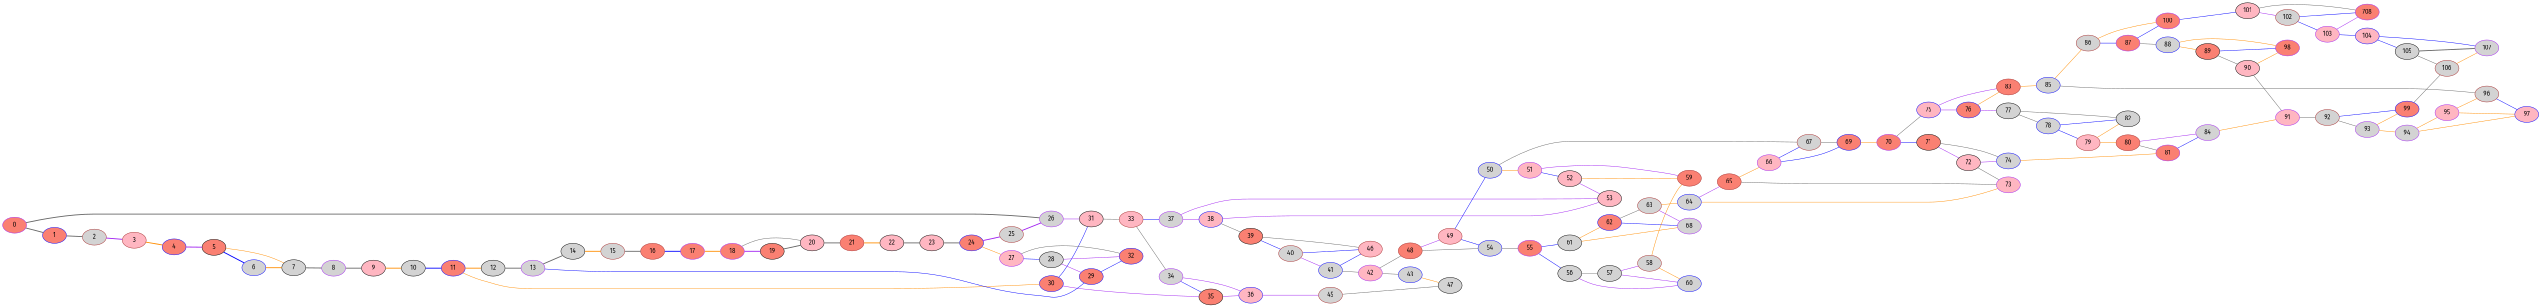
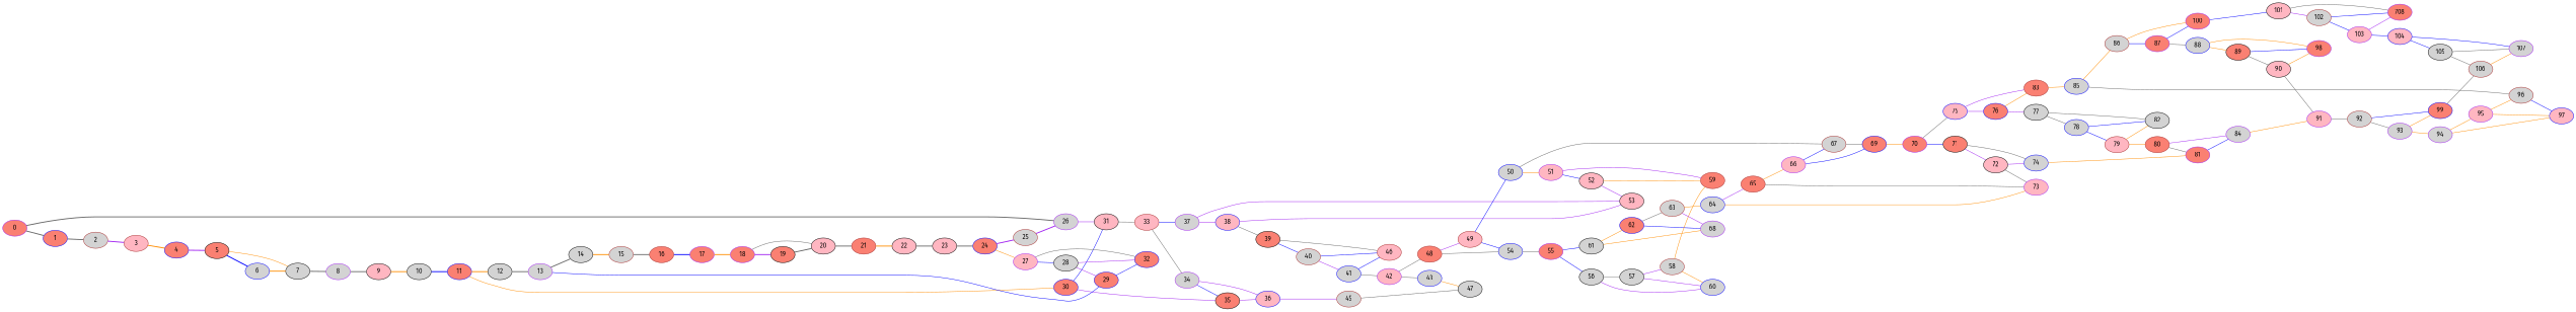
  graph {
    fontname="Fira Sans"
    rankdir=LR
    node [color=purple fillcolor=lightgrey fontname="Fira Sans" style=filled]
    edge [color=gray40 fontname="Fira Sans"]
    0 [fillcolor=salmon]
    1 [color=blue fillcolor=salmon]
    26
    2 [color=brown]
    31 [color=black fillcolor=lightpink]
    3 [color=brown fillcolor=lightpink]
    33 [color=brown fillcolor=lightpink]
    4 [color=blue fillcolor=salmon]
    5 [color=black fillcolor=salmon]
    6 [color=blue]
    7 [color=black]
    8
    9 [color=black fillcolor=lightpink]
    10 [color=black]
    11 [color=blue fillcolor=salmon]
    12 [color=black]
    30 [color=blue fillcolor=salmon]
    13
    35 [color=black fillcolor=salmon]
    14 [color=black]
    29 [color=blue fillcolor=salmon]
    36 [color=blue fillcolor=lightpink]
    15 [color=brown]
    32 [color=blue fillcolor=salmon]
    16 [color=brown fillcolor=salmon]
    17 [fillcolor=salmon]
    18 [fillcolor=salmon]
    19 [color=black fillcolor=salmon]
    20 [color=black fillcolor=lightpink]
    21 [color=brown fillcolor=salmon]
    22 [color=black fillcolor=lightpink]
    23 [color=black fillcolor=lightpink]
    24 [color=blue fillcolor=salmon]
    25 [color=brown]
    27 [fillcolor=lightpink]
    28 [color=black]
    34
    37
    45 [color=brown]
    38 [color=blue fillcolor=lightpink]
    53 [color=black fillcolor=lightpink]
    39 [color=black fillcolor=salmon]
    47 [color=black]
    40 [color=brown]
    46 [color=brown fillcolor=lightpink]
    41 [color=blue]
    42 [fillcolor=lightpink]
    43 [color=blue]
    48 [color=brown fillcolor=salmon]
    49 [color=brown fillcolor=lightpink]
    54 [color=blue]
    50 [color=blue]
    55 [fillcolor=salmon]
    51 [fillcolor=lightpink]
    67 [color=brown]
    56 [color=black]
    61 [color=black]
    52 [color=black fillcolor=lightpink]
    59 [color=brown fillcolor=salmon]
    69 [color=blue fillcolor=salmon]
    70 [fillcolor=salmon]
    57 [color=black]
    60 [color=blue]
    62 [color=blue fillcolor=salmon]
    68
    58 [color=brown]
    63 [color=brown]
    64 [color=blue]
    65 [color=brown fillcolor=salmon]
    73 [fillcolor=lightpink]
    66 [fillcolor=lightpink]
    71 [color=black fillcolor=salmon]
    75 [color=blue fillcolor=lightpink]
    72 [color=black fillcolor=lightpink]
    74 [color=blue]
    76 [color=blue fillcolor=salmon]
    83 [color=brown fillcolor=salmon]
    81 [fillcolor=salmon]
    77 [color=black]
    85 [color=blue]
    84
    91 [fillcolor=lightpink]
    78 [color=blue]
    82 [color=black]
    86 [color=brown]
    96 [color=brown]
    79 [color=brown fillcolor=lightpink]
    80 [color=brown fillcolor=salmon]
    92 [color=brown]
    87 [fillcolor=salmon]
    100 [fillcolor=salmon]
    97 [color=blue fillcolor=lightpink]
    93
    99 [color=blue fillcolor=salmon]
    88 [color=blue]
    101 [color=black fillcolor=lightpink]
    89 [color=black fillcolor=salmon]
    98 [fillcolor=salmon]
    102 [color=brown]
    n100 [fillcolor=salmon label=708]
    90 [color=black fillcolor=lightpink]
    94
    106 [color=brown]
    95 [fillcolor=lightpink]
    107
    103 [fillcolor=lightpink]
    104 [color=blue fillcolor=lightpink]
    105 [color=black]
    0 -- 1 [style=bold]
    0 -- 26 [style=bold]
    1 -- 2 [style=bold]
    26 -- 31 [color=purple]
    2 -- 3 [color=purple style=bold]
    31 -- 33
    3 -- 4 [color=darkorange style=bold]
    33 -- 34
    33 -- 37 [color=blue]
    4 -- 5 [color=purple style=bold]
    5 -- 6 [color=blue style=bold]
    5 -- 7 [color=darkorange]
    6 -- 7 [color=darkorange style=bold]
    7 -- 8 [style=bold]
    8 -- 9 [style=bold]
    9 -- 10 [color=darkorange style=bold]
    10 -- 11 [color=blue style=bold]
    11 -- 12 [color=darkorange style=bold]
    11 -- 30 [color=darkorange]
    12 -- 13 [style=bold]
    30 -- 31 [color=blue]
    30 -- 35 [color=purple]
    13 -- 14 [style=bold]
    13 -- 29 [color=blue]
    35 -- 36 [color=purple]
    14 -- 15 [color=darkorange style=bold]
    29 -- 32 [color=blue]
    36 -- 45 [color=purple]
    15 -- 16 [style=bold]
    16 -- 17 [color=blue style=bold]
    17 -- 18 [color=darkorange style=bold]
    18 -- 19 [color=purple style=bold]
    18 -- 20
    19 -- 20 [style=bold]
    20 -- 21 [style=bold]
    21 -- 22 [color=darkorange style=bold]
    22 -- 23 [style=bold]
    23 -- 24 [style=bold]
    24 -- 25 [color=purple style=bold]
    24 -- 27 [color=darkorange]
    25 -- 26 [color=purple style=bold]
    27 -- 32
    27 -- 28 [color=blue]
    28 -- 29 [color=purple]
    28 -- 32 [color=purple]
    34 -- 35 [color=blue]
    34 -- 36 [color=purple]
    37 -- 38 [color=purple]
    37 -- 53 [color=purple]
    45 -- 47
    38 -- 53 [color=purple]
    38 -- 39
    39 -- 40 [color=blue]
    39 -- 46
    40 -- 46 [color=blue]
    40 -- 41 [color=purple]
    41 -- 46 [color=blue]
    41 -- 42
    42 -- 43
    42 -- 48
    43 -- 47 [color=darkorange]
    48 -- 49 [color=purple]
    48 -- 54
    49 -- 54 [color=blue]
    49 -- 50 [color=blue]
    54 -- 55
    50 -- 51 [color=darkorange]
    50 -- 67
    55 -- 56 [color=blue]
    55 -- 61 [color=blue]
    51 -- 52 [color=blue]
    51 -- 59 [color=purple]
    67 -- 69
    56 -- 57
    56 -- 60 [color=purple]
    61 -- 62 [color=darkorange]
    61 -- 68 [color=darkorange]
    52 -- 53 [color=purple]
    52 -- 59 [color=darkorange]
    69 -- 70 [color=darkorange]
    70 -- 71 [color=blue]
    70 -- 75
    57 -- 60 [color=purple]
    57 -- 58 [color=purple]
    62 -- 68 [color=blue]
    62 -- 63
    58 -- 59 [color=darkorange]
    58 -- 60 [color=darkorange]
    63 -- 68 [color=purple]
    63 -- 64 [color=darkorange]
    64 -- 65 [color=purple]
    64 -- 73 [color=darkorange]
    65 -- 73
    65 -- 66 [color=darkorange]
    66 -- 67 [color=blue]
    66 -- 69 [color=blue]
    71 -- 72 [color=purple]
    71 -- 74
    75 -- 76 [color=purple]
    75 -- 83 [color=purple]
    72 -- 73
    72 -- 74 [color=purple]
    74 -- 81 [color=darkorange]
    76 -- 83 [color=darkorange]
    76 -- 77 [color=purple]
    83 -- 85 [color=darkorange]
    81 -- 84 [color=blue]
    77 -- 78
    77 -- 82
    85 -- 86 [color=darkorange]
    85 -- 96
    84 -- 91 [color=darkorange]
    91 -- 92
    78 -- 82 [color=blue]
    78 -- 79 [color=blue]
    86 -- 87 [color=blue]
    86 -- 100 [color=darkorange]
    96 -- 97 [color=blue]
    79 -- 82 [color=darkorange]
    79 -- 80 [color=darkorange]
    80 -- 81
    80 -- 84 [color=purple]
    92 -- 93
    92 -- 99 [color=blue]
    87 -- 100 [color=blue]
    87 -- 88
    100 -- 101 [color=blue]
    93 -- 99 [color=darkorange]
    93 -- 94 [color=darkorange]
    99 -- 106
    88 -- 89 [color=darkorange]
    88 -- 98 [color=darkorange]
    101 -- 102 [color=purple]
    101 -- n100
    89 -- 98 [color=blue]
    89 -- 90
    102 -- n100 [color=blue]
    102 -- 103 [color=blue]
    90 -- 91
    90 -- 98 [color=darkorange]
    94 -- 97 [color=darkorange]
    94 -- 95 [color=darkorange]
    106 -- 107 [color=darkorange]
    95 -- 96 [color=darkorange]
    95 -- 97 [color=darkorange]
    103 -- n100 [color=purple]
    103 -- 104 [color=blue]
    104 -- 107 [color=blue]
    104 -- 105 [color=blue]
    105 -- 106
-   105 -- 107 [style=bold]
+   105 -- 107
  }
